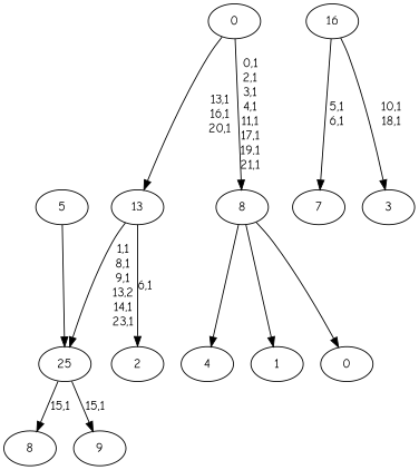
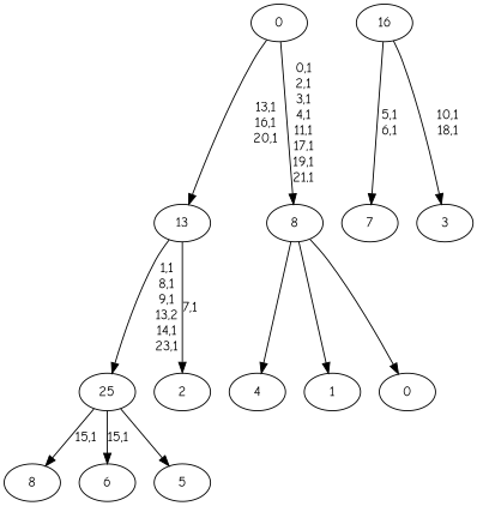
  digraph {
    fontname="Comic Neue"
    node [fontname="Comic Neue"]
    edge [fontname="Comic Neue"]
    n1 [label=8]
    n2 [label=7]
-   n3 [label=9]
+   n3 [label=6]
    n4 [label=5]
    25
    n6 [label=4]
    n7 [label=3]
    16
    n9 [label=2]
    13
    n11 [label=1]
    n12 [label=0]
    8
    0
    25 -> n1 [label="15,1"]
    25 -> n3 [label="15,1"]
-   n4 -> 25
+   25 -> n4
    16 -> n2 [label="5,1\n6,1"]
    16 -> n7 [label="10,1\n18,1"]
    13 -> 25 [label="1,1\n8,1\n9,1\n13,2\n14,1\n23,1"]
-   13 -> n9 [label="6,1"]
+   13 -> n9 [label="7,1"]
    8 -> n6
    8 -> n11
    8 -> n12
    0 -> 13 [label="13,1\n16,1\n20,1"]
    0 -> 8 [label="0,1\n2,1\n3,1\n4,1\n11,1\n17,1\n19,1\n21,1"]
  }
